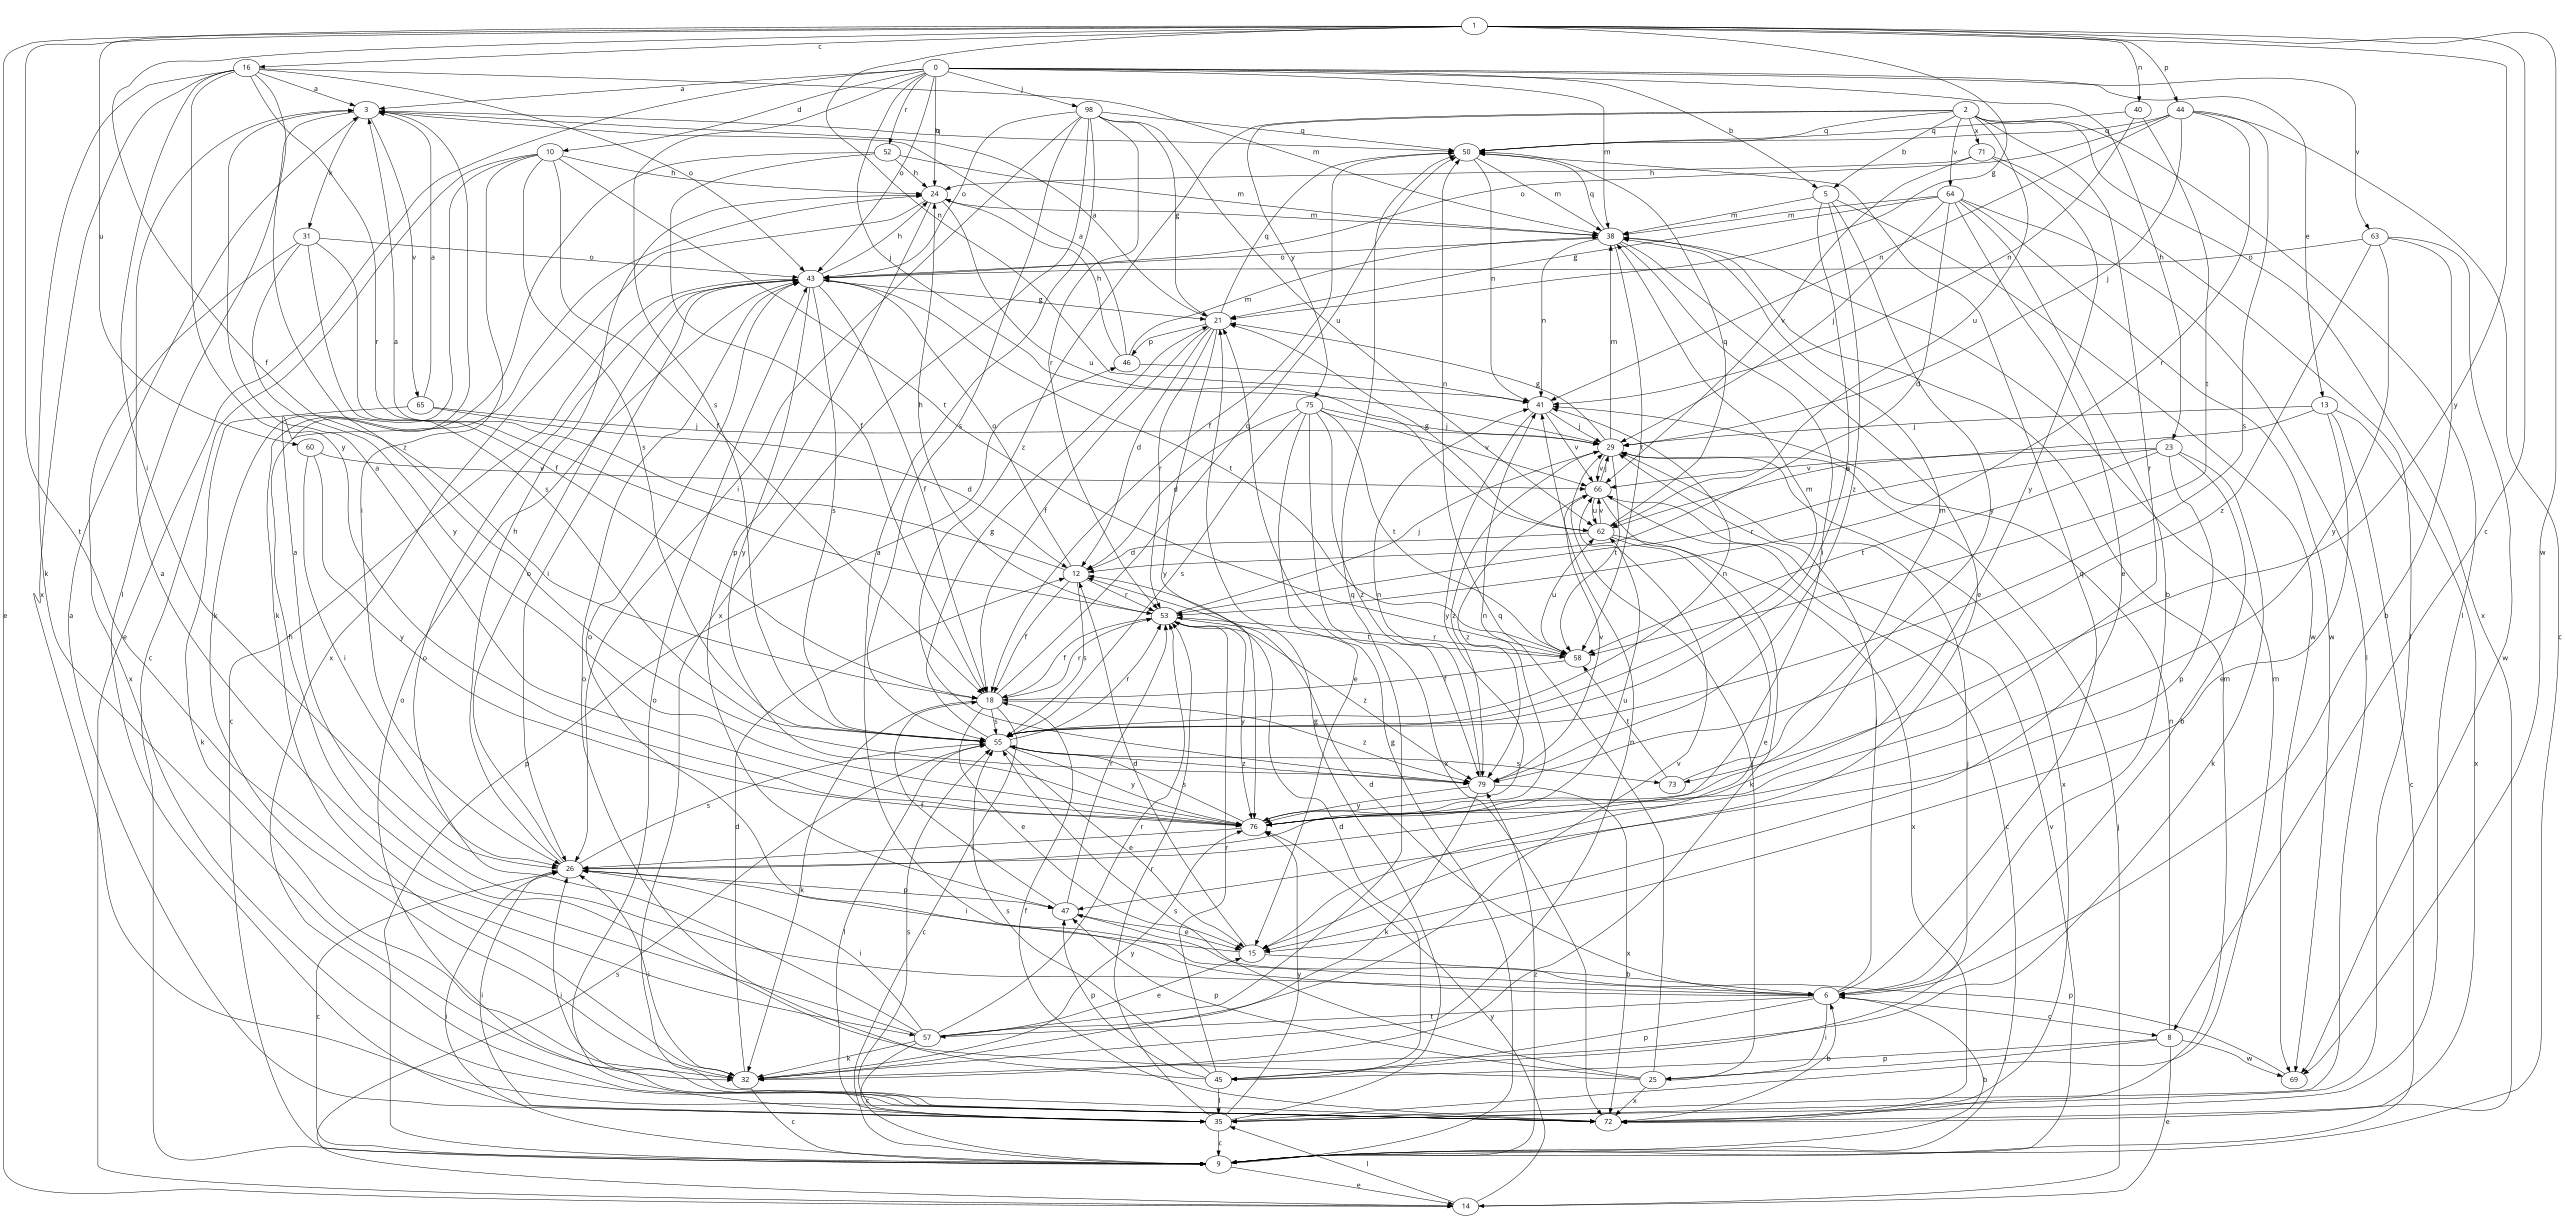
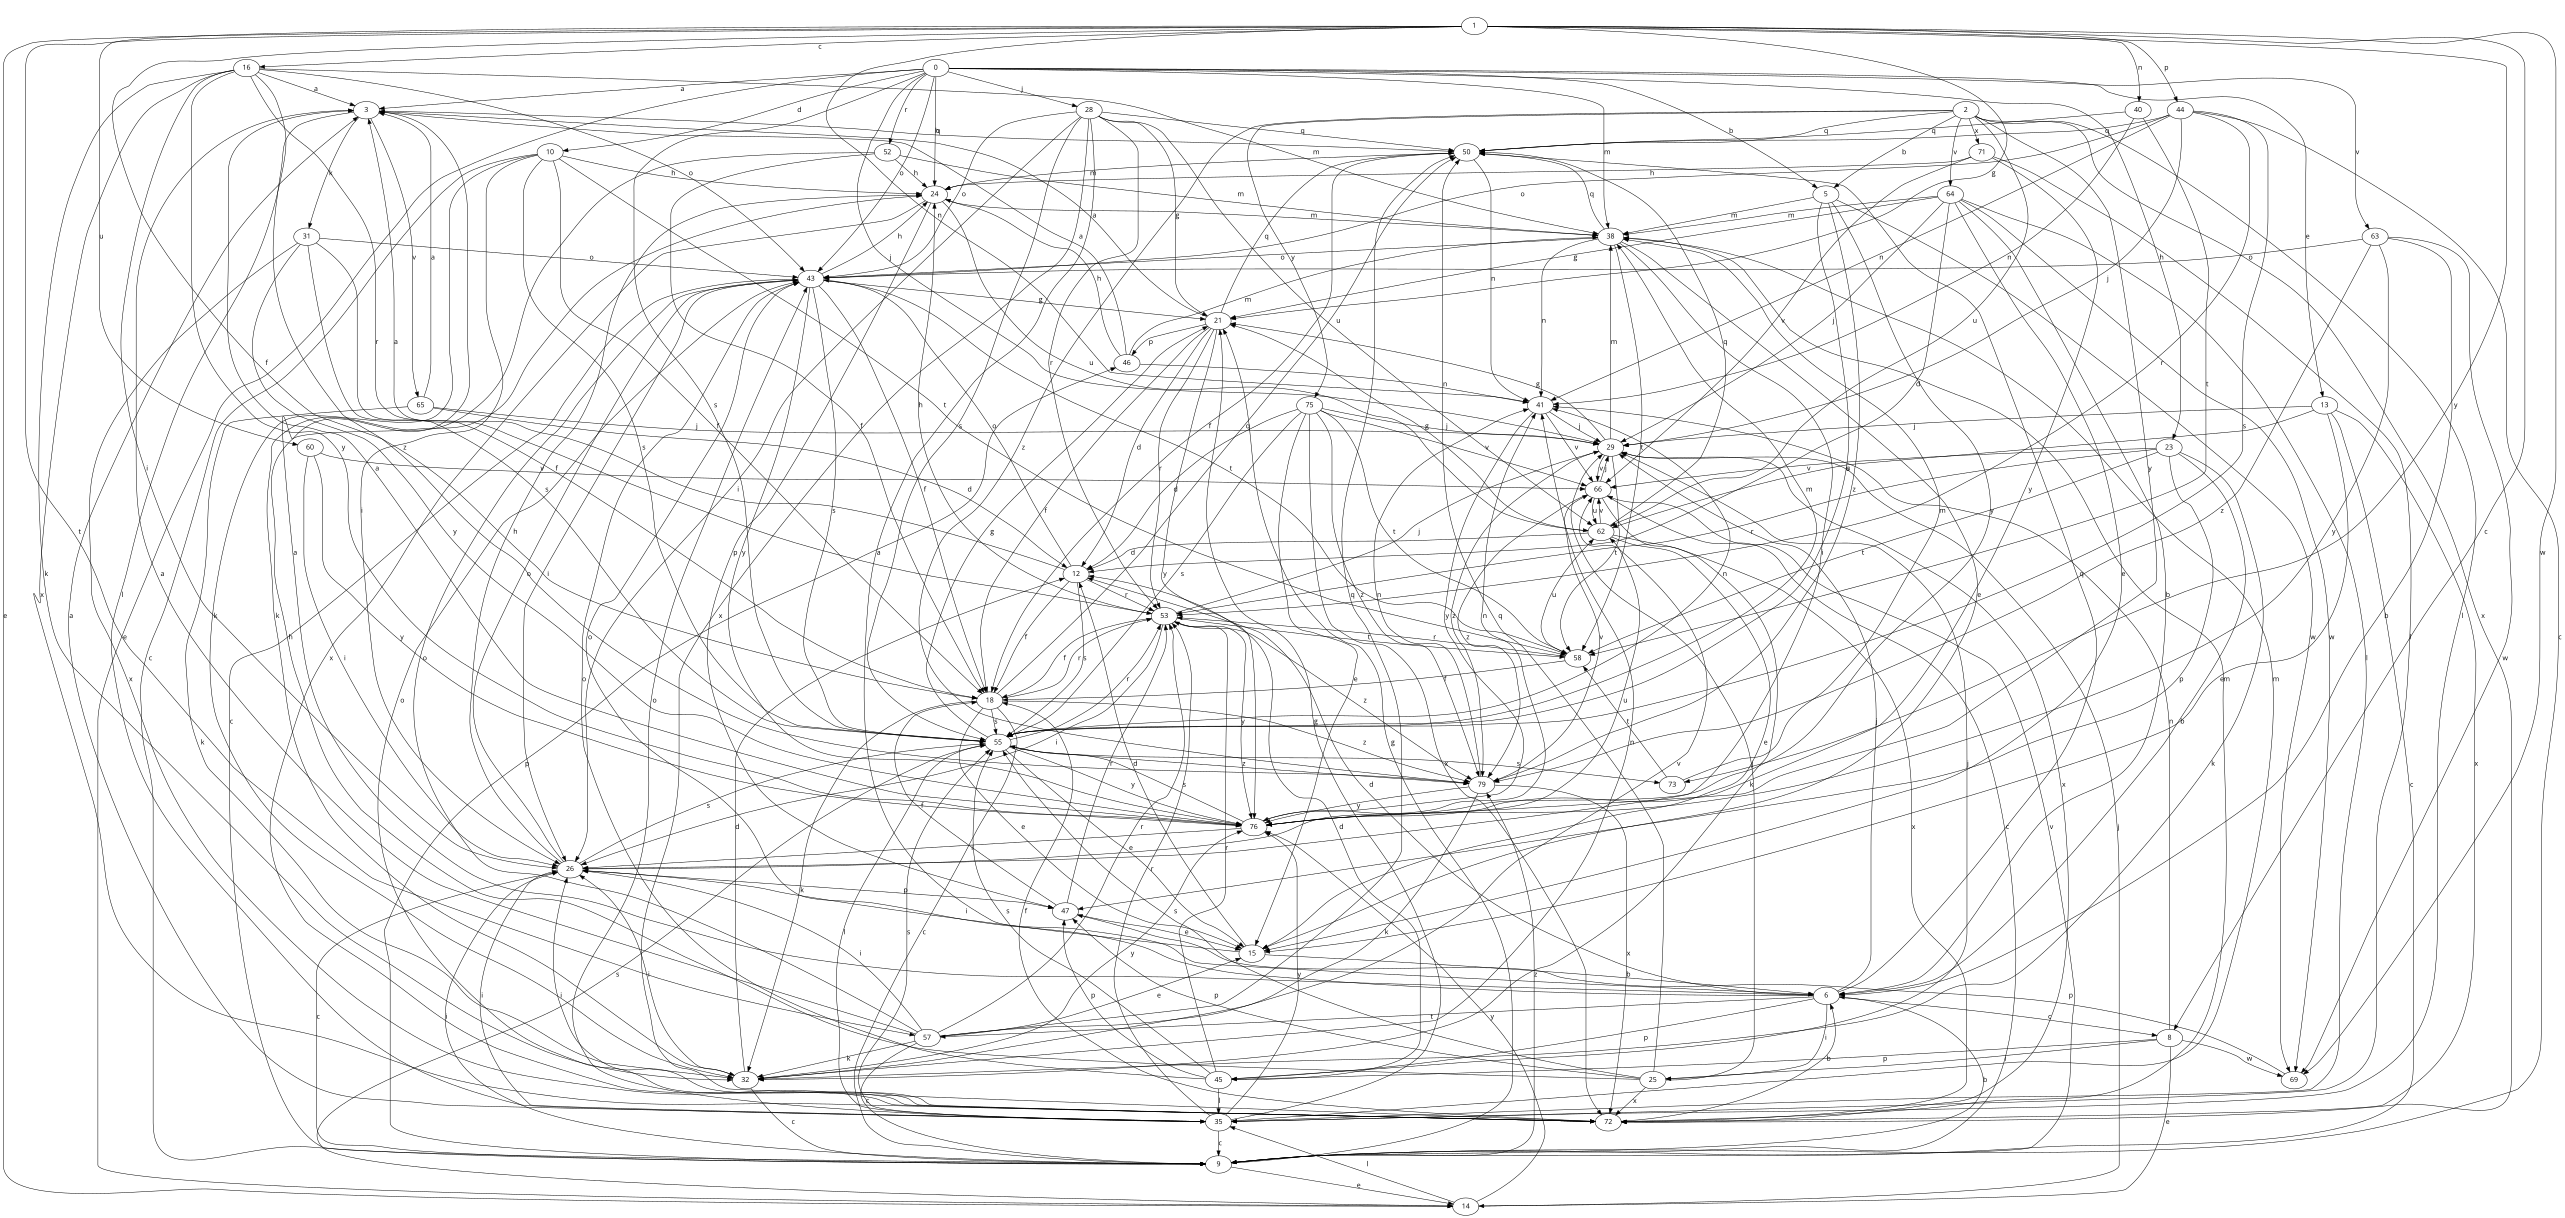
  strict digraph {
    fontname="Open Sans"
    node [fontname="Open Sans"]
    edge [fontname="Open Sans"]
    0
    3
    5
    10
    13
    14
    23
    24
-   28 [label=98]
+   28
    29
    38
    43
    52
    55
    63
    50
    79
    31
    65
    69
    76
    18
    9
    26
    32
    58
    62
    72
    15
    35
    6
    66
    53
    47
    21
    41
    73
    71
    1
    8
    16
    40
    44
    57
    60
    25
    45
    12
    46
    2
    64
    75
    0 -> 3 [label=a]
    0 -> 5 [label=b]
    0 -> 10 [label=d]
    0 -> 13 [label=e]
    0 -> 14 [label=e]
    0 -> 23 [label=h]
    0 -> 24 [label=h]
    0 -> 28 [label=j]
    0 -> 29 [label=j]
    0 -> 38 [label=m]
    0 -> 43 [label=o]
    0 -> 52 [label=r]
    0 -> 55 [label=s]
    0 -> 63 [label=v]
    3 -> 50 [label=q]
    3 -> 79 [label=z]
    3 -> 31 [label=k]
    3 -> 65 [label=v]
    5 -> 38 [label=m]
    5 -> 55 [label=s]
    5 -> 79 [label=z]
    5 -> 69 [label=w]
    5 -> 76 [label=y]
    10 -> 24 [label=h]
    10 -> 55 [label=s]
    10 -> 18 [label=f]
    10 -> 9 [label=c]
    10 -> 26 [label=i]
    10 -> 32 [label=k]
    10 -> 58 [label=t]
    13 -> 29 [label=j]
    13 -> 9 [label=c]
    13 -> 62 [label=u]
    13 -> 72 [label=x]
    13 -> 15 [label=e]
    14 -> 29 [label=j]
    14 -> 55 [label=s]
    14 -> 76 [label=y]
    14 -> 35 [label=l]
    23 -> 32 [label=k]
    23 -> 58 [label=t]
    23 -> 6 [label=b]
    23 -> 66 [label=v]
    23 -> 53 [label=r]
    23 -> 47 [label=p]
    24 -> 38 [label=m]
    24 -> 62 [label=u]
    24 -> 72 [label=x]
    24 -> 47 [label=p]
    28 -> 43 [label=o]
    28 -> 55 [label=s]
    28 -> 50 [label=q]
    28 -> 26 [label=i]
    28 -> 62 [label=u]
    28 -> 72 [label=x]
    28 -> 6 [label=a]
    28 -> 53 [label=r]
    28 -> 21 [label=g]
    29 -> 38 [label=m]
    29 -> 79 [label=z]
    29 -> 58 [label=t]
    29 -> 72 [label=x]
    29 -> 66 [label=v]
    29 -> 21 [label=g]
    38 -> 43 [label=o]
    38 -> 50 [label=q]
    38 -> 26 [label=i]
    38 -> 58 [label=t]
    38 -> 15 [label=e]
    38 -> 41 [label=n]
    43 -> 24 [label=h]
    43 -> 55 [label=s]
    43 -> 76 [label=y]
    43 -> 18 [label=f]
    43 -> 9 [label=c]
    43 -> 26 [label=i]
    43 -> 58 [label=t]
    43 -> 21 [label=g]
    52 -> 24 [label=h]
    52 -> 38 [label=m]
    52 -> 18 [label=f]
    52 -> 32 [label=k]
    55 -> 38 [label=m]
    55 -> 79 [label=z]
    55 -> 76 [label=y]
    55 -> 15 [label=e]
    55 -> 35 [label=l]
    55 -> 53 [label=r]
    55 -> 21 [label=g]
    55 -> 41 [label=n]
    55 -> 73 [label=s]
    63 -> 43 [label=o]
    63 -> 79 [label=z]
    63 -> 69 [label=w]
    63 -> 76 [label=y]
    63 -> 6 [label=b]
-   50 -> 38 [label=m]
+   50 -> 24 [label=m]
    50 -> 18 [label=f]
    50 -> 41 [label=n]
    79 -> 76 [label=y]
    79 -> 32 [label=k]
    79 -> 72 [label=x]
    79 -> 66 [label=v]
    79 -> 41 [label=n]
    31 -> 43 [label=o]
    31 -> 55 [label=s]
    31 -> 76 [label=y]
    31 -> 18 [label=f]
    31 -> 72 [label=x]
    65 -> 3 [label=a]
    65 -> 29 [label=j]
    65 -> 32 [label=k]
    65 -> 12 [label=d]
    69 -> 47 [label=p]
    76 -> 3 [label=a]
    76 -> 55 [label=s]
    76 -> 26 [label=i]
    76 -> 41 [label=n]
    18 -> 55 [label=s]
    18 -> 50 [label=q]
    18 -> 79 [label=z]
    18 -> 9 [label=c]
    18 -> 32 [label=k]
    18 -> 15 [label=e]
    18 -> 53 [label=r]
    9 -> 14 [label=e]
    9 -> 79 [label=z]
    9 -> 26 [label=i]
    9 -> 6 [label=b]
    9 -> 66 [label=v]
    9 -> 21 [label=g]
    9 -> 46 [label=p]
    26 -> 24 [label=h]
    26 -> 43 [label=o]
    26 -> 55 [label=s]
    26 -> 9 [label=c]
    26 -> 62 [label=u]
    26 -> 47 [label=p]
    32 -> 76 [label=y]
    32 -> 9 [label=c]
    32 -> 26 [label=i]
    32 -> 41 [label=n]
    32 -> 12 [label=d]
    58 -> 18 [label=f]
    58 -> 62 [label=u]
    58 -> 53 [label=r]
    62 -> 50 [label=q]
    62 -> 72 [label=x]
    62 -> 15 [label=e]
    62 -> 66 [label=v]
    62 -> 21 [label=g]
    62 -> 12 [label=d]
    72 -> 38 [label=m]
    72 -> 43 [label=o]
    72 -> 18 [label=f]
    72 -> 26 [label=i]
    72 -> 6 [label=b]
    15 -> 26 [label=i]
    15 -> 6 [label=b]
    15 -> 12 [label=d]
    35 -> 3 [label=a]
    35 -> 38 [label=m]
    35 -> 43 [label=o]
    35 -> 55 [label=s]
    35 -> 76 [label=y]
    35 -> 9 [label=c]
    35 -> 26 [label=i]
    35 -> 53 [label=r]
    35 -> 21 [label=g]
    6 -> 3 [label=a]
    6 -> 29 [label=j]
    6 -> 43 [label=o]
    6 -> 50 [label=q]
    6 -> 8 [label=c]
    6 -> 57 [label=t]
    6 -> 25 [label=i]
    6 -> 45 [label=p]
    6 -> 12 [label=d]
    66 -> 29 [label=j]
    66 -> 79 [label=z]
    66 -> 9 [label=c]
    66 -> 32 [label=k]
    66 -> 62 [label=u]
    53 -> 24 [label=h]
    53 -> 29 [label=j]
    53 -> 79 [label=z]
    53 -> 76 [label=y]
    53 -> 18 [label=f]
+   53 -> 26 [label=i]
    53 -> 58 [label=t]
    47 -> 18 [label=f]
    47 -> 15 [label=e]
    47 -> 53 [label=r]
    21 -> 3 [label=a]
    21 -> 50 [label=q]
    21 -> 76 [label=y]
    21 -> 18 [label=f]
    21 -> 53 [label=r]
    21 -> 12 [label=d]
    21 -> 46 [label=p]
    41 -> 29 [label=j]
    41 -> 76 [label=y]
    41 -> 66 [label=v]
    73 -> 38 [label=m]
    73 -> 58 [label=t]
    71 -> 24 [label=h]
    71 -> 76 [label=y]
    71 -> 35 [label=l]
    71 -> 66 [label=v]
    1 -> 14 [label=e]
    1 -> 69 [label=w]
    1 -> 18 [label=f]
    1 -> 21 [label=g]
    1 -> 41 [label=n]
    1 -> 73 [label=y]
    1 -> 8 [label=c]
    1 -> 16 [label=c]
    1 -> 40 [label=n]
    1 -> 44 [label=p]
    1 -> 57 [label=t]
    1 -> 60 [label=u]
    8 -> 14 [label=e]
    8 -> 69 [label=w]
    8 -> 41 [label=n]
    8 -> 25 [label=i]
    8 -> 45 [label=p]
    16 -> 3 [label=a]
    16 -> 38 [label=m]
    16 -> 43 [label=o]
    16 -> 76 [label=y]
    16 -> 26 [label=i]
    16 -> 32 [label=k]
    16 -> 72 [label=x]
    16 -> 35 [label=l]
    16 -> 53 [label=r]
    40 -> 50 [label=q]
    40 -> 58 [label=t]
    40 -> 41 [label=n]
    44 -> 29 [label=j]
    44 -> 43 [label=o]
    44 -> 55 [label=s]
    44 -> 50 [label=q]
    44 -> 9 [label=c]
    44 -> 53 [label=r]
    44 -> 41 [label=n]
    57 -> 3 [label=a]
    57 -> 43 [label=o]
    57 -> 50 [label=q]
    57 -> 9 [label=c]
    57 -> 26 [label=i]
    57 -> 32 [label=k]
    57 -> 15 [label=e]
    57 -> 66 [label=v]
    57 -> 53 [label=r]
    60 -> 76 [label=y]
    60 -> 26 [label=i]
    60 -> 66 [label=v]
    25 -> 24 [label=h]
    25 -> 29 [label=j]
    25 -> 55 [label=s]
    25 -> 50 [label=q]
    25 -> 72 [label=x]
    25 -> 47 [label=p]
    45 -> 29 [label=j]
    45 -> 43 [label=o]
    45 -> 55 [label=s]
    45 -> 35 [label=l]
    45 -> 53 [label=r]
    45 -> 47 [label=p]
    45 -> 12 [label=d]
    12 -> 3 [label=a]
    12 -> 43 [label=o]
    12 -> 55 [label=s]
    12 -> 18 [label=f]
    12 -> 53 [label=r]
    46 -> 3 [label=a]
    46 -> 24 [label=h]
    46 -> 38 [label=m]
    46 -> 41 [label=n]
    2 -> 5 [label=b]
    2 -> 50 [label=q]
    2 -> 79 [label=z]
-   2 -> 76 [label=r]
+   2 -> 76 [label=y]
    2 -> 62 [label=u]
    2 -> 72 [label=x]
    2 -> 35 [label=l]
    2 -> 71 [label=x]
    2 -> 64 [label=v]
    2 -> 75 [label=y]
    64 -> 29 [label=j]
    64 -> 38 [label=m]
    64 -> 69 [label=w]
    64 -> 15 [label=e]
    64 -> 35 [label=l]
    64 -> 6 [label=b]
    64 -> 21 [label=g]
    64 -> 12 [label=d]
    75 -> 29 [label=j]
    75 -> 55 [label=s]
    75 -> 79 [label=z]
    75 -> 58 [label=t]
    75 -> 72 [label=x]
    75 -> 15 [label=e]
    75 -> 66 [label=v]
    75 -> 12 [label=d]
  }
